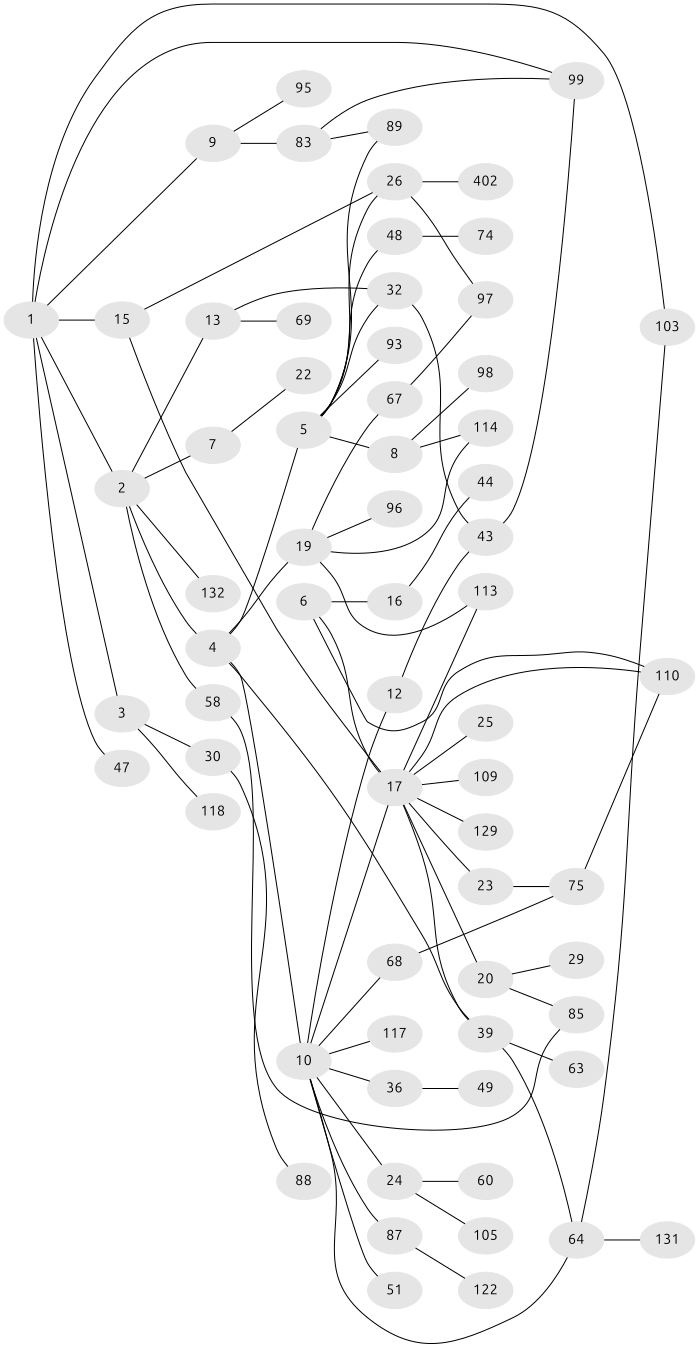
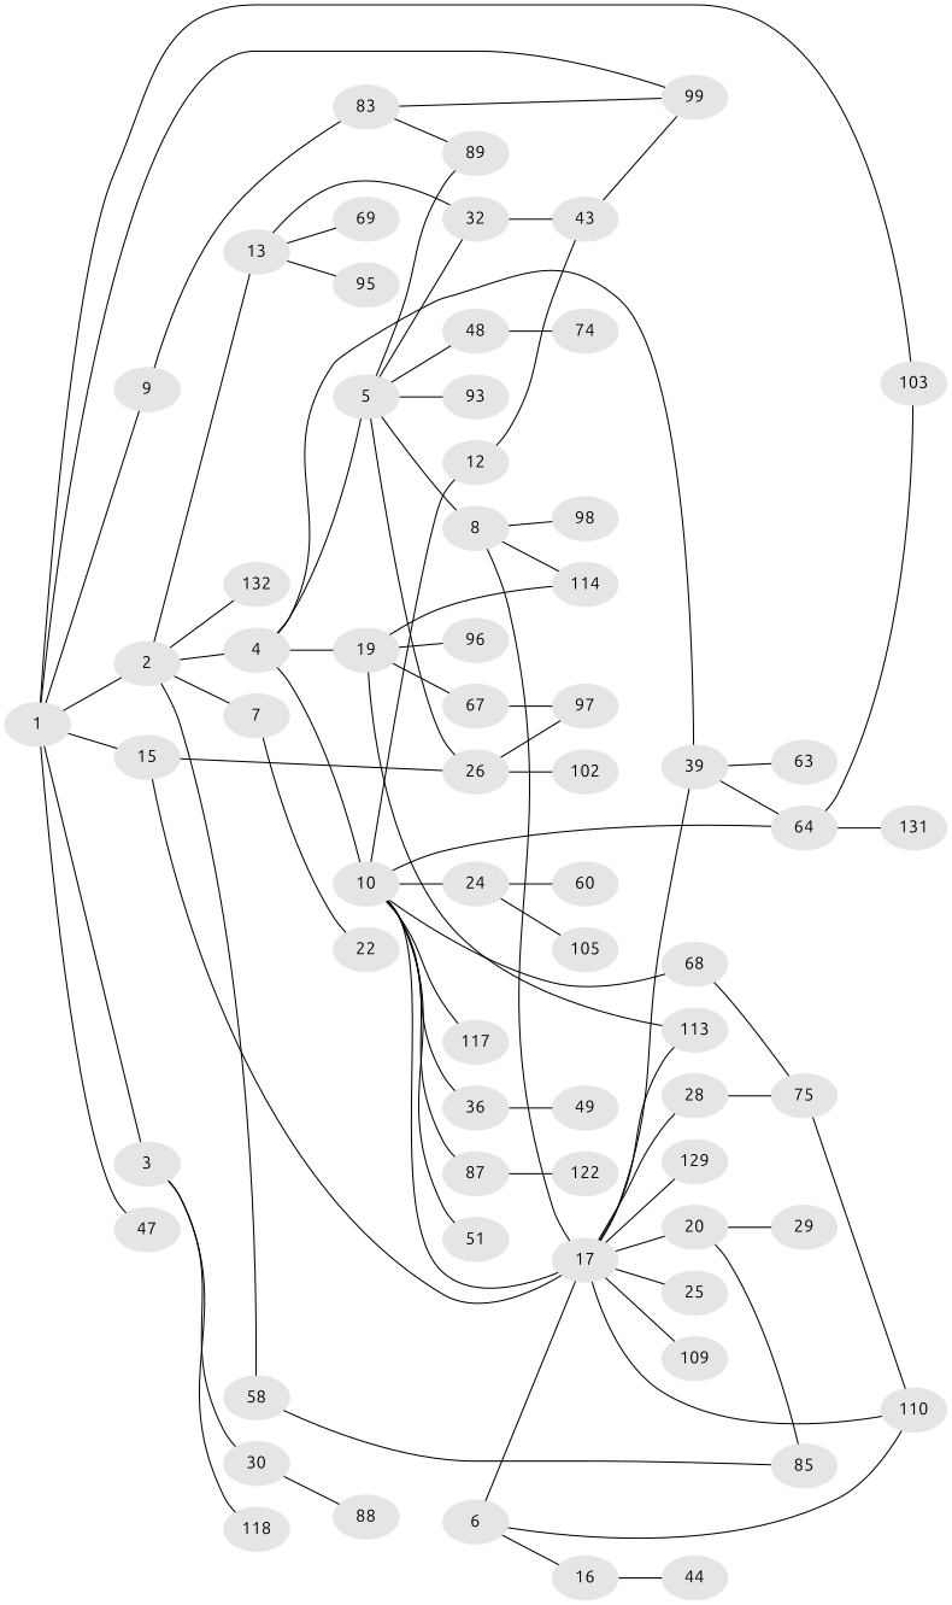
  graph {
    fontname=Ubuntu
    rankdir=LR
    node [color=gray90 fontname=Ubuntu style=filled]
    edge [fontname=Ubuntu]
    1 [super="+57+31"]
    2 [super="+62"]
    3 [super="+28"]
    9
    15 [super="+18+77"]
    47
    99 [super="+112"]
    103 [super="+107"]
    4
    7 [super="+130"]
    13 [super="+56"]
    58
    132
    30 [super="+71"]
    118
    83 [super="+128"]
    26
    17 [super="+86+27+21+73"]
    5 [super="+41"]
    10 [super="+14+54+52"]
    19 [super="+91"]
    39 [super="+59"]
    22
    32 [super="+40"]
    69
    95
    85
    88 [super="+121"]
    8 [super="+38+11+65"]
    48
    n31 [label=89]
    93
    16 [super="+46"]
    6
    110
    12 [super="+37"]
    24 [super="+42+34"]
    36
    51
    64 [super="+89"]
    68
    87
    117
    114
    96
    113 [super="+123"]
    67
    63 [super="+78"]
    98
    97
-   102 [label=402]
+   102
    43 [super="+94"]
    74
    44
-   23 [super="+66"]
+   23 [super="+66" label=28]
    20 [super="+81+50"]
    25 [super="+90"]
    109
    129
    75 [super="+126+101"]
    60
    105
    49 [super="+79"]
    131
    122
    29
    1 -- 2
    1 -- 3
    1 -- 9
    1 -- 15 [weight=2]
    1 -- 47
    1 -- 99
    1 -- 103
    2 -- 4
    2 -- 7
    2 -- 13
    2 -- 58
    2 -- 132
    3 -- 30
    3 -- 118
    9 -- 83
    15 -- 26
    15 -- 17
    4 -- 5
    4 -- 10
    4 -- 19
    4 -- 39
    7 -- 22
    13 -- 32
    13 -- 69
-   9 -- 95
+   13 -- 95
    58 -- 85
    30 -- 88
    83 -- 99
    83 -- n31
    26 -- 97
    26 -- 102
    17 -- 39
    17 -- 110
    17 -- 113
    17 -- 23
    17 -- 20
    17 -- 25
    17 -- 109
    17 -- 129
    5 -- 26
    5 -- 32
    5 -- 8
    5 -- 48
    5 -- n31
    5 -- 93
    10 -- 17
    10 -- 12 [weight=2]
    10 -- 24
    10 -- 36
    10 -- 51
    10 -- 64 [weight=2]
    10 -- 68
    10 -- 87
    10 -- 117
    19 -- 114
    19 -- 96
    19 -- 113
    19 -- 67
    39 -- 64
    39 -- 63
    32 -- 43
+   8 -- 17
    8 -- 114
    8 -- 98
    48 -- 74
    16 -- 44
    6 -- 17
    6 -- 16
    6 -- 110
    12 -- 43
    24 -- 60 [weight=2]
    24 -- 105
    36 -- 49
    64 -- 103
    64 -- 131
    68 -- 75
    87 -- 122
    67 -- 97
    43 -- 99
    23 -- 75
    20 -- 85
    20 -- 29
    75 -- 110
  }
